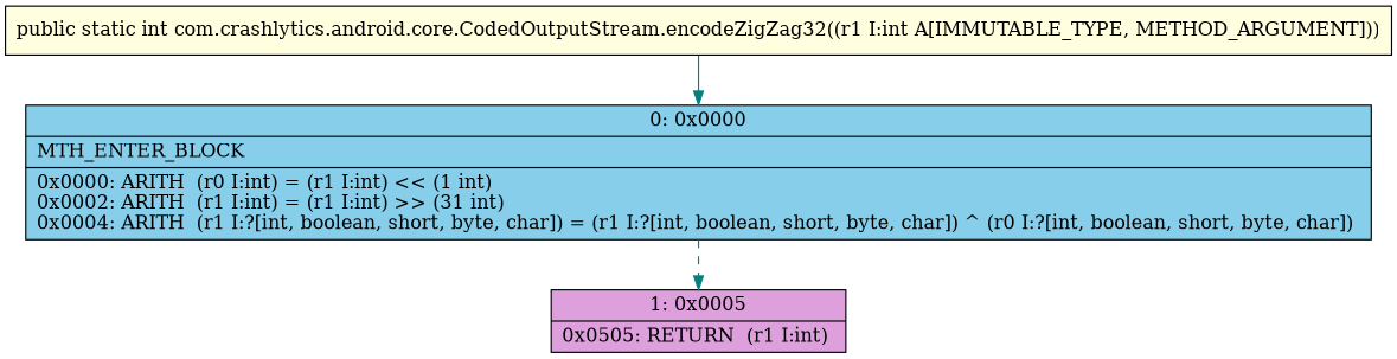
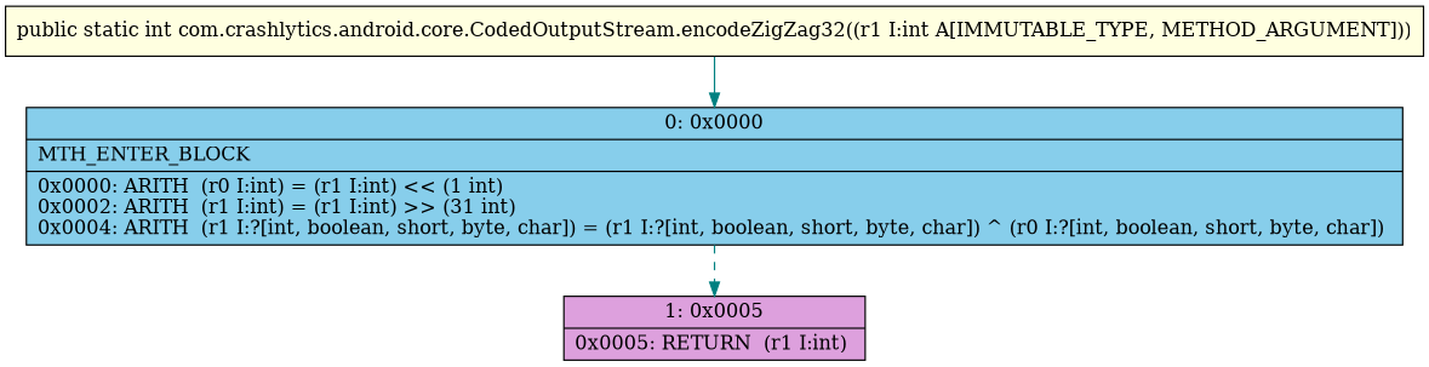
  digraph {
    fontname="DejaVu Serif"
    node [shape=record style=filled fontname="DejaVu Serif"]
    edge [color=teal fontname="DejaVu Serif"]
    n1 [label="{0\:\ 0x0000|MTH_ENTER_BLOCK\l|0x0000: ARITH  (r0 I:int) = (r1 I:int) \<\< (1 int) \l0x0002: ARITH  (r1 I:int) = (r1 I:int) \>\> (31 int) \l0x0004: ARITH  (r1 I:?[int, boolean, short, byte, char]) = (r1 I:?[int, boolean, short, byte, char]) ^ (r0 I:?[int, boolean, short, byte, char]) \l}" fillcolor=skyblue]
-   n2 [label="{1\:\ 0x0005|0x0505: RETURN  (r1 I:int) \l}" fillcolor=plum]
+   n2 [label="{1\:\ 0x0005|0x0005: RETURN  (r1 I:int) \l}" fillcolor=plum]
    n3 [label="{public static int com.crashlytics.android.core.CodedOutputStream.encodeZigZag32((r1 I:int A[IMMUTABLE_TYPE, METHOD_ARGUMENT])) }" fillcolor=lightyellow]
    n1 -> n2 [style=dashed]
    n3 -> n1 [style=solid]
  }
